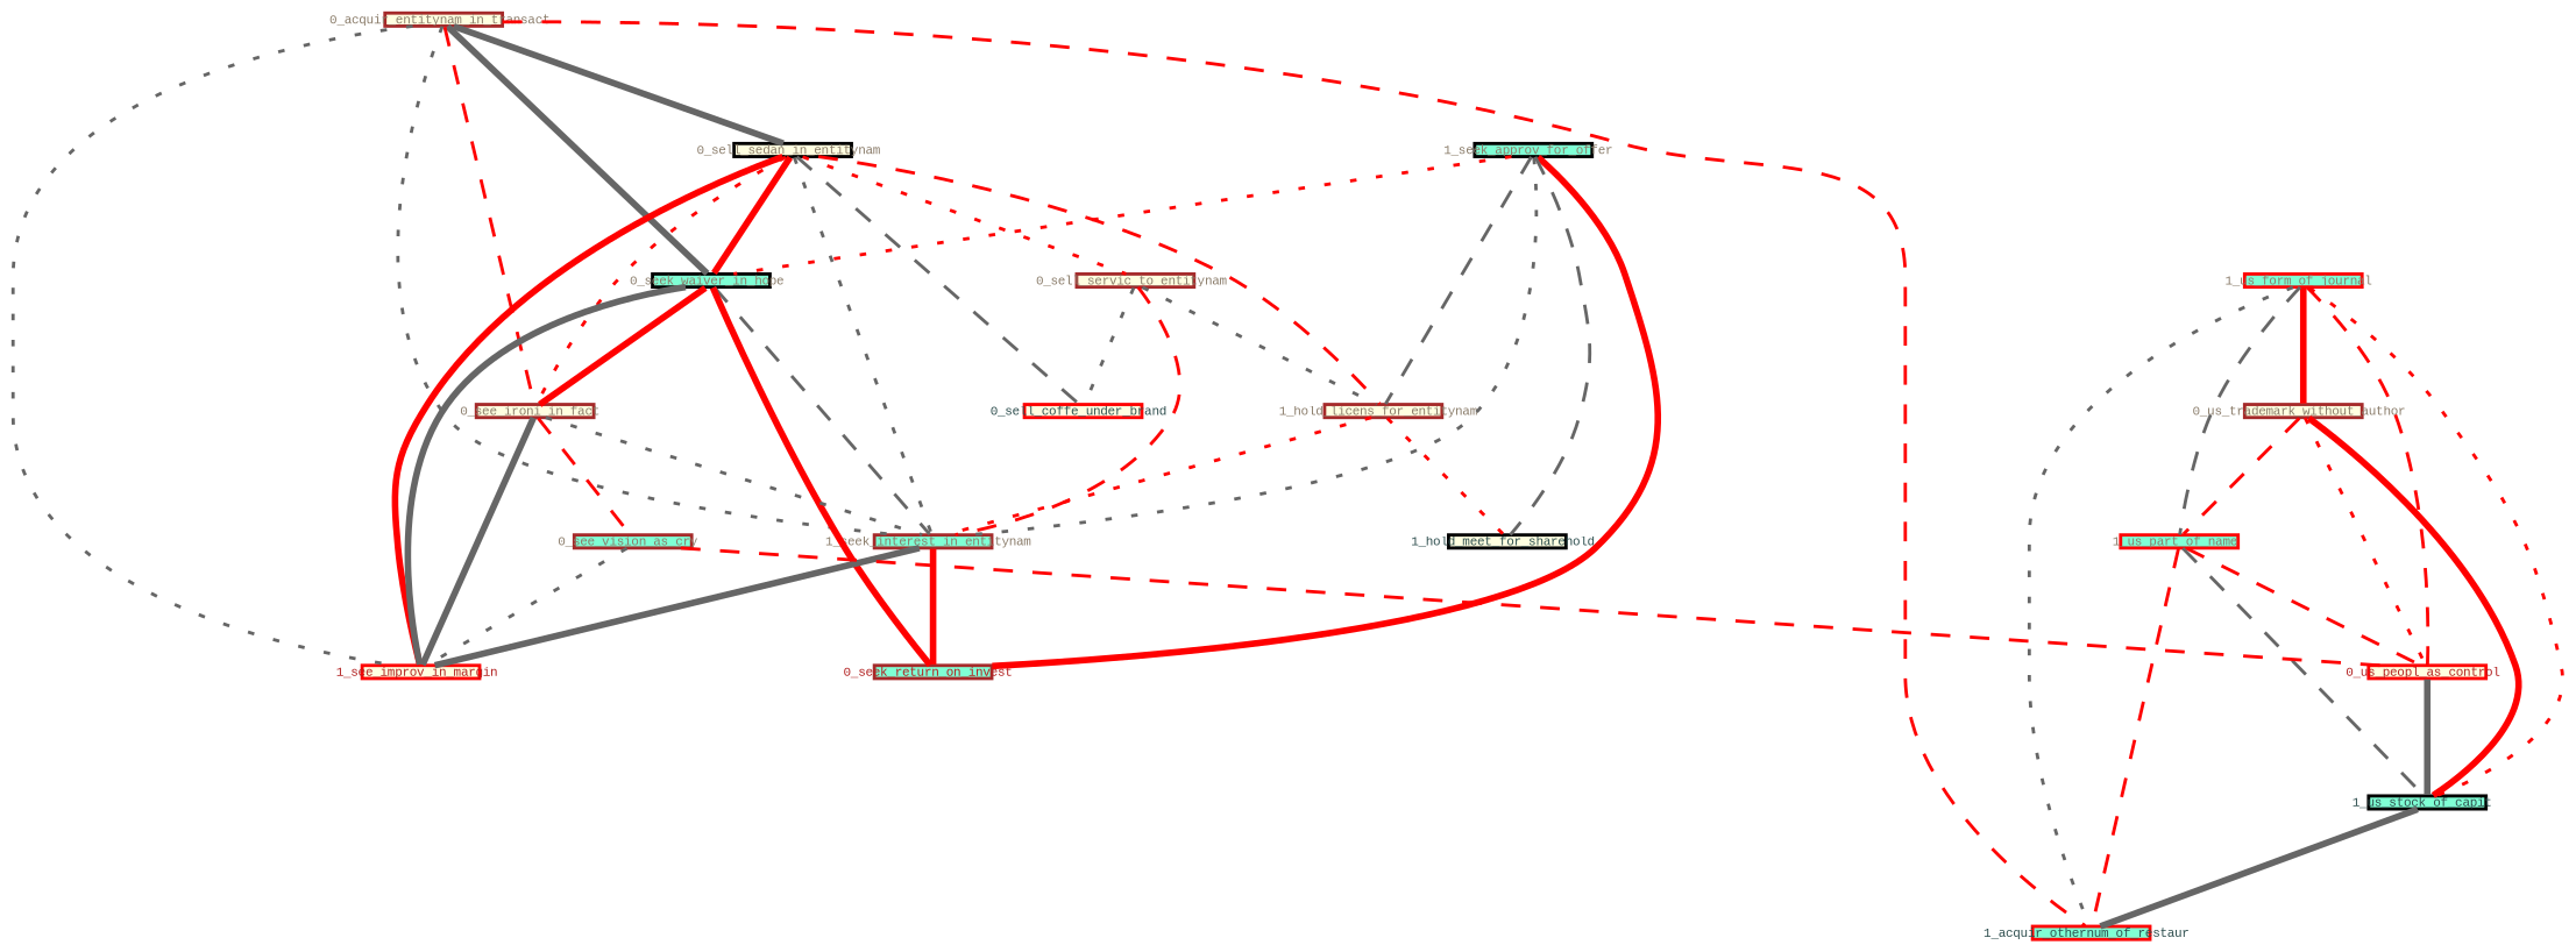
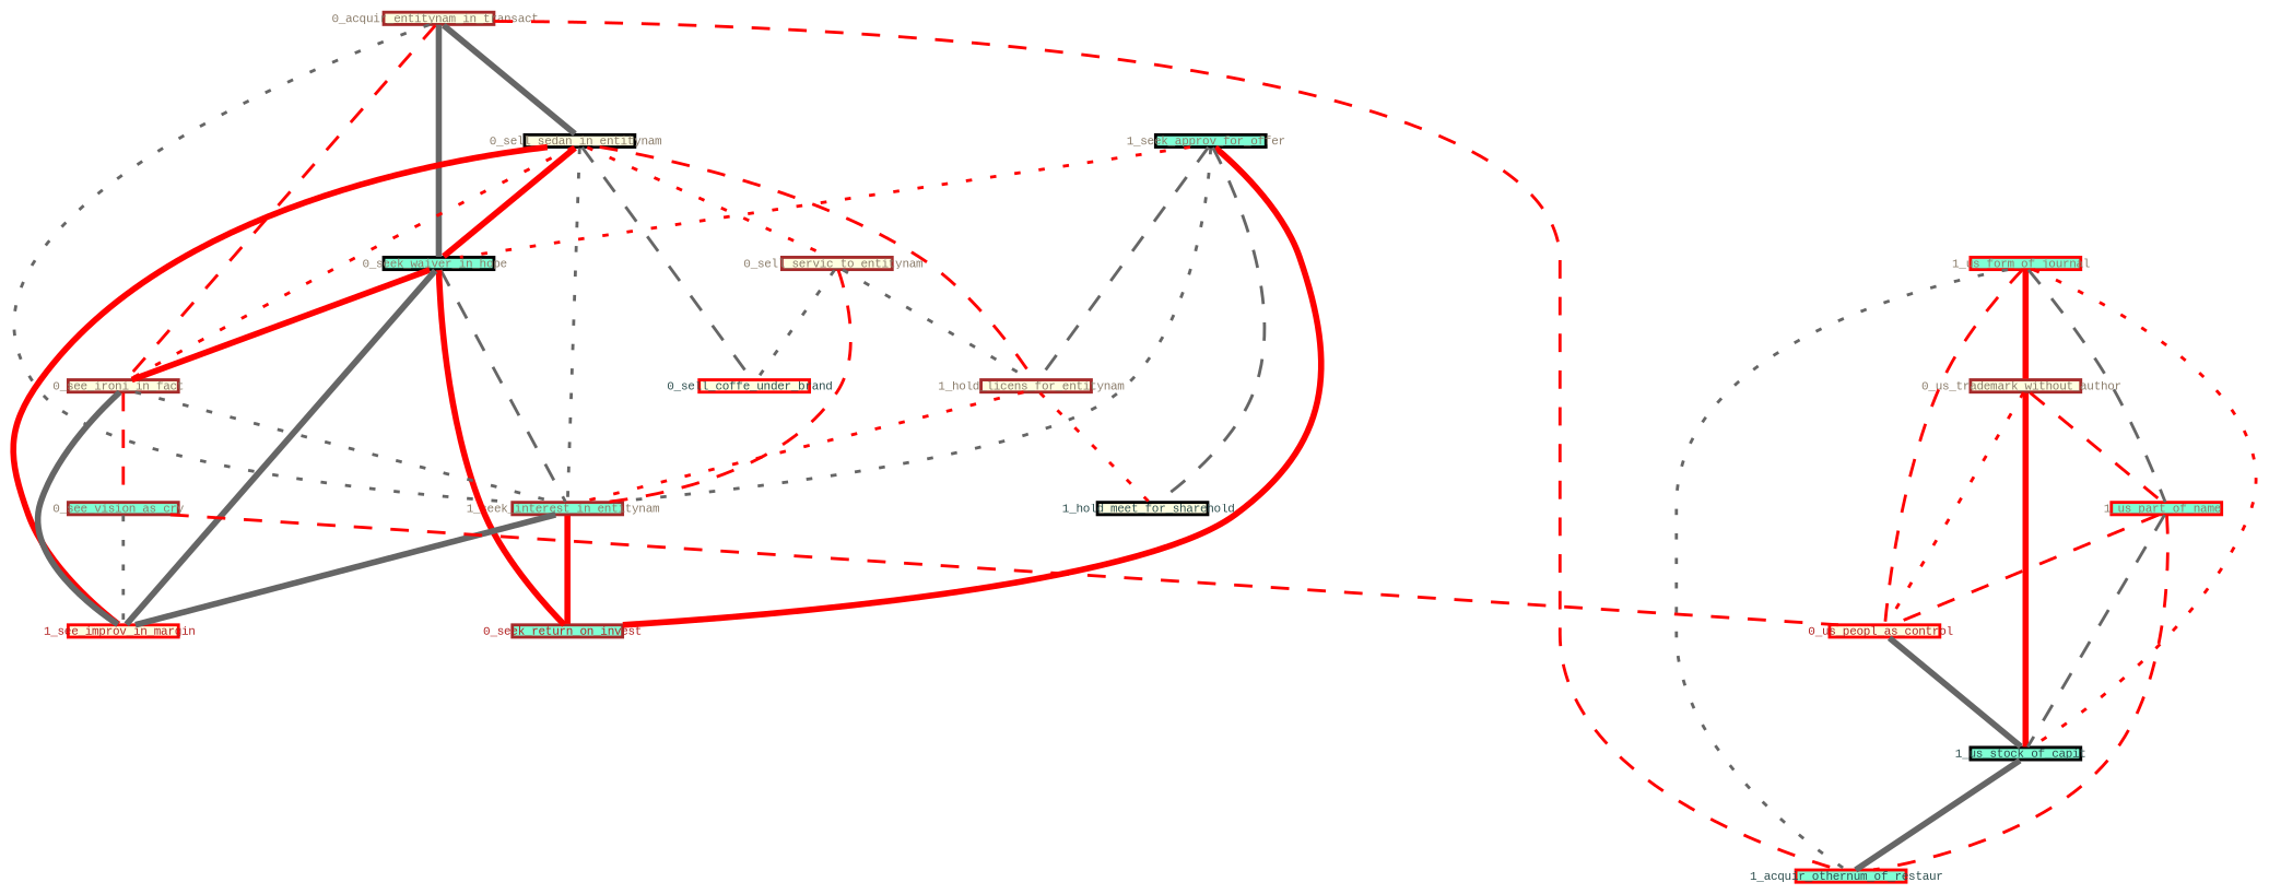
  graph {
    fontname="Liberation Mono"
    node [color=brown fillcolor=lightyellow fixedsize=true fontcolor="#8b7d6b" fontname="Liberation Mono" fontsize=4 shape=polygon style=filled]
    edge [color=red fontname="Liberation Mono" style=dashed w=1]
    "0_acquir_entitynam_in_transact " [height=.06 width=.5]
    "1_us_form_of_journal " [color=red fillcolor=aquamarine height=.06 width=.5]
    "0_us_trademark_without_author " [height=.06 width=.5]
    "1_seek_approv_for_offer " [color=black fillcolor=aquamarine height=.06 width=.5]
    "0_sell_sedan_in_entitynam " [color=black height=.06 width=.5]
    "0_seek_waiver_in_hope " [color=black fillcolor=aquamarine height=.06 width=.5]
    "0_sell_servic_to_entitynam " [height=.06 width=.5]
    "0_see_ironi_in_fact " [height=.06 width=.5]
    "1_us_part_of_name " [color=red fillcolor=aquamarine height=.06 width=.5]
    "1_hold_licens_for_entitynam " [height=.06 width=.5]
    "1_seek_interest_in_entitynam " [fillcolor=aquamarine height=.06 width=.5]
    "0_see_vision_as_cry " [fillcolor=aquamarine height=.06 width=.5]
    "0_us_peopl_as_control " [color=red fontcolor="#b22222" height=.06 width=.5]
    "0_seek_return_on_invest " [fillcolor=aquamarine fontcolor="#b22222" height=.06 width=.5]
    "1_see_improv_in_margin " [color=red fontcolor="#b22222" height=.06 width=.5]
    "1_acquir_othernum_of_restaur " [color=red fillcolor=aquamarine fontcolor="#2f4f4f" height=.06 width=.5]
    "1_us_stock_of_capit " [color=black fillcolor=aquamarine fontcolor="#2f4f4f" height=.06 width=.5]
    "1_hold_meet_for_sharehold " [color=black fontcolor="#2f4f4f" height=.06 width=.5]
    "0_sell_coffe_under_brand " [color=red fontcolor="#2f4f4f" height=.06 width=.5]
    subgraph sub_1 {
      "0_acquir_entitynam_in_transact "
      "1_us_form_of_journal "
      "0_us_trademark_without_author "
      "1_seek_approv_for_offer "
      "0_sell_sedan_in_entitynam "
      "0_seek_waiver_in_hope "
      "0_sell_servic_to_entitynam "
      "0_see_ironi_in_fact "
      "1_us_part_of_name "
      "1_hold_licens_for_entitynam "
      "1_seek_interest_in_entitynam "
      "0_see_vision_as_cry "
    }
    subgraph sub_2 {
      "0_us_peopl_as_control "
      "0_seek_return_on_invest "
      "1_see_improv_in_margin "
    }
    "0_acquir_entitynam_in_transact " -- "0_sell_sedan_in_entitynam " [color=gray40 style=bold]
    "0_acquir_entitynam_in_transact " -- "0_seek_waiver_in_hope " [color=gray40 style=bold]
    "0_acquir_entitynam_in_transact " -- "0_see_ironi_in_fact "
    "0_acquir_entitynam_in_transact " -- "1_seek_interest_in_entitynam " [color=gray40 style=dotted]
-   "0_acquir_entitynam_in_transact " -- "1_see_improv_in_margin " [color=gray40 style=dotted]
    "0_acquir_entitynam_in_transact " -- "1_acquir_othernum_of_restaur "
    "1_us_form_of_journal " -- "0_us_trademark_without_author " [style=bold]
    "1_us_form_of_journal " -- "1_us_part_of_name " [color=gray40 w=2]
    "1_us_form_of_journal " -- "0_us_peopl_as_control "
    "1_us_form_of_journal " -- "1_acquir_othernum_of_restaur " [color=gray40 style=dotted]
    "1_us_form_of_journal " -- "1_us_stock_of_capit " [style=dotted w=2]
    "0_us_trademark_without_author " -- "1_us_part_of_name "
    "0_us_trademark_without_author " -- "0_us_peopl_as_control " [style=dotted]
    "0_us_trademark_without_author " -- "1_us_stock_of_capit " [style=bold]
    "1_seek_approv_for_offer " -- "0_seek_waiver_in_hope " [style=dotted]
    "1_seek_approv_for_offer " -- "1_hold_licens_for_entitynam " [color=gray40]
    "1_seek_approv_for_offer " -- "1_seek_interest_in_entitynam " [color=gray40 style=dotted]
    "1_seek_approv_for_offer " -- "0_seek_return_on_invest " [style=bold]
    "1_seek_approv_for_offer " -- "1_hold_meet_for_sharehold " [color=gray40]
    "0_sell_sedan_in_entitynam " -- "0_seek_waiver_in_hope " [style=bold]
    "0_sell_sedan_in_entitynam " -- "0_sell_servic_to_entitynam " [style=dotted w=2]
    "0_sell_sedan_in_entitynam " -- "0_see_ironi_in_fact " [style=dotted]
    "0_sell_sedan_in_entitynam " -- "1_hold_licens_for_entitynam "
    "0_sell_sedan_in_entitynam " -- "1_seek_interest_in_entitynam " [color=gray40 style=dotted w=2]
    "0_sell_sedan_in_entitynam " -- "1_see_improv_in_margin " [style=bold]
    "0_sell_sedan_in_entitynam " -- "0_sell_coffe_under_brand " [color=gray40]
    "0_seek_waiver_in_hope " -- "0_see_ironi_in_fact " [style=bold]
    "0_seek_waiver_in_hope " -- "1_seek_interest_in_entitynam " [color=gray40 w=2]
    "0_seek_waiver_in_hope " -- "0_seek_return_on_invest " [style=bold]
    "0_seek_waiver_in_hope " -- "1_see_improv_in_margin " [color=gray40 style=bold]
    "0_sell_servic_to_entitynam " -- "1_hold_licens_for_entitynam " [color=gray40 style=dotted]
    "0_sell_servic_to_entitynam " -- "1_seek_interest_in_entitynam "
    "0_sell_servic_to_entitynam " -- "0_sell_coffe_under_brand " [color=gray40 style=dotted]
    "0_see_ironi_in_fact " -- "1_seek_interest_in_entitynam " [color=gray40 style=dotted]
    "0_see_ironi_in_fact " -- "0_see_vision_as_cry "
    "0_see_ironi_in_fact " -- "1_see_improv_in_margin " [color=gray40 style=bold w=2]
    "1_us_part_of_name " -- "0_us_peopl_as_control "
    "1_us_part_of_name " -- "1_acquir_othernum_of_restaur "
    "1_us_part_of_name " -- "1_us_stock_of_capit " [color=gray40 w=2]
    "1_hold_licens_for_entitynam " -- "1_seek_interest_in_entitynam " [style=dotted]
    "1_hold_licens_for_entitynam " -- "1_hold_meet_for_sharehold " [style=dotted w=2]
    "1_seek_interest_in_entitynam " -- "0_seek_return_on_invest " [style=bold]
    "1_seek_interest_in_entitynam " -- "1_see_improv_in_margin " [color=gray40 style=bold]
    "0_see_vision_as_cry " -- "0_us_peopl_as_control "
    "0_see_vision_as_cry " -- "1_see_improv_in_margin " [color=gray40 style=dotted]
    "0_us_peopl_as_control " -- "1_us_stock_of_capit " [color=gray40 style=bold]
    "1_us_stock_of_capit " -- "1_acquir_othernum_of_restaur " [color=gray40 style=bold]
  }
